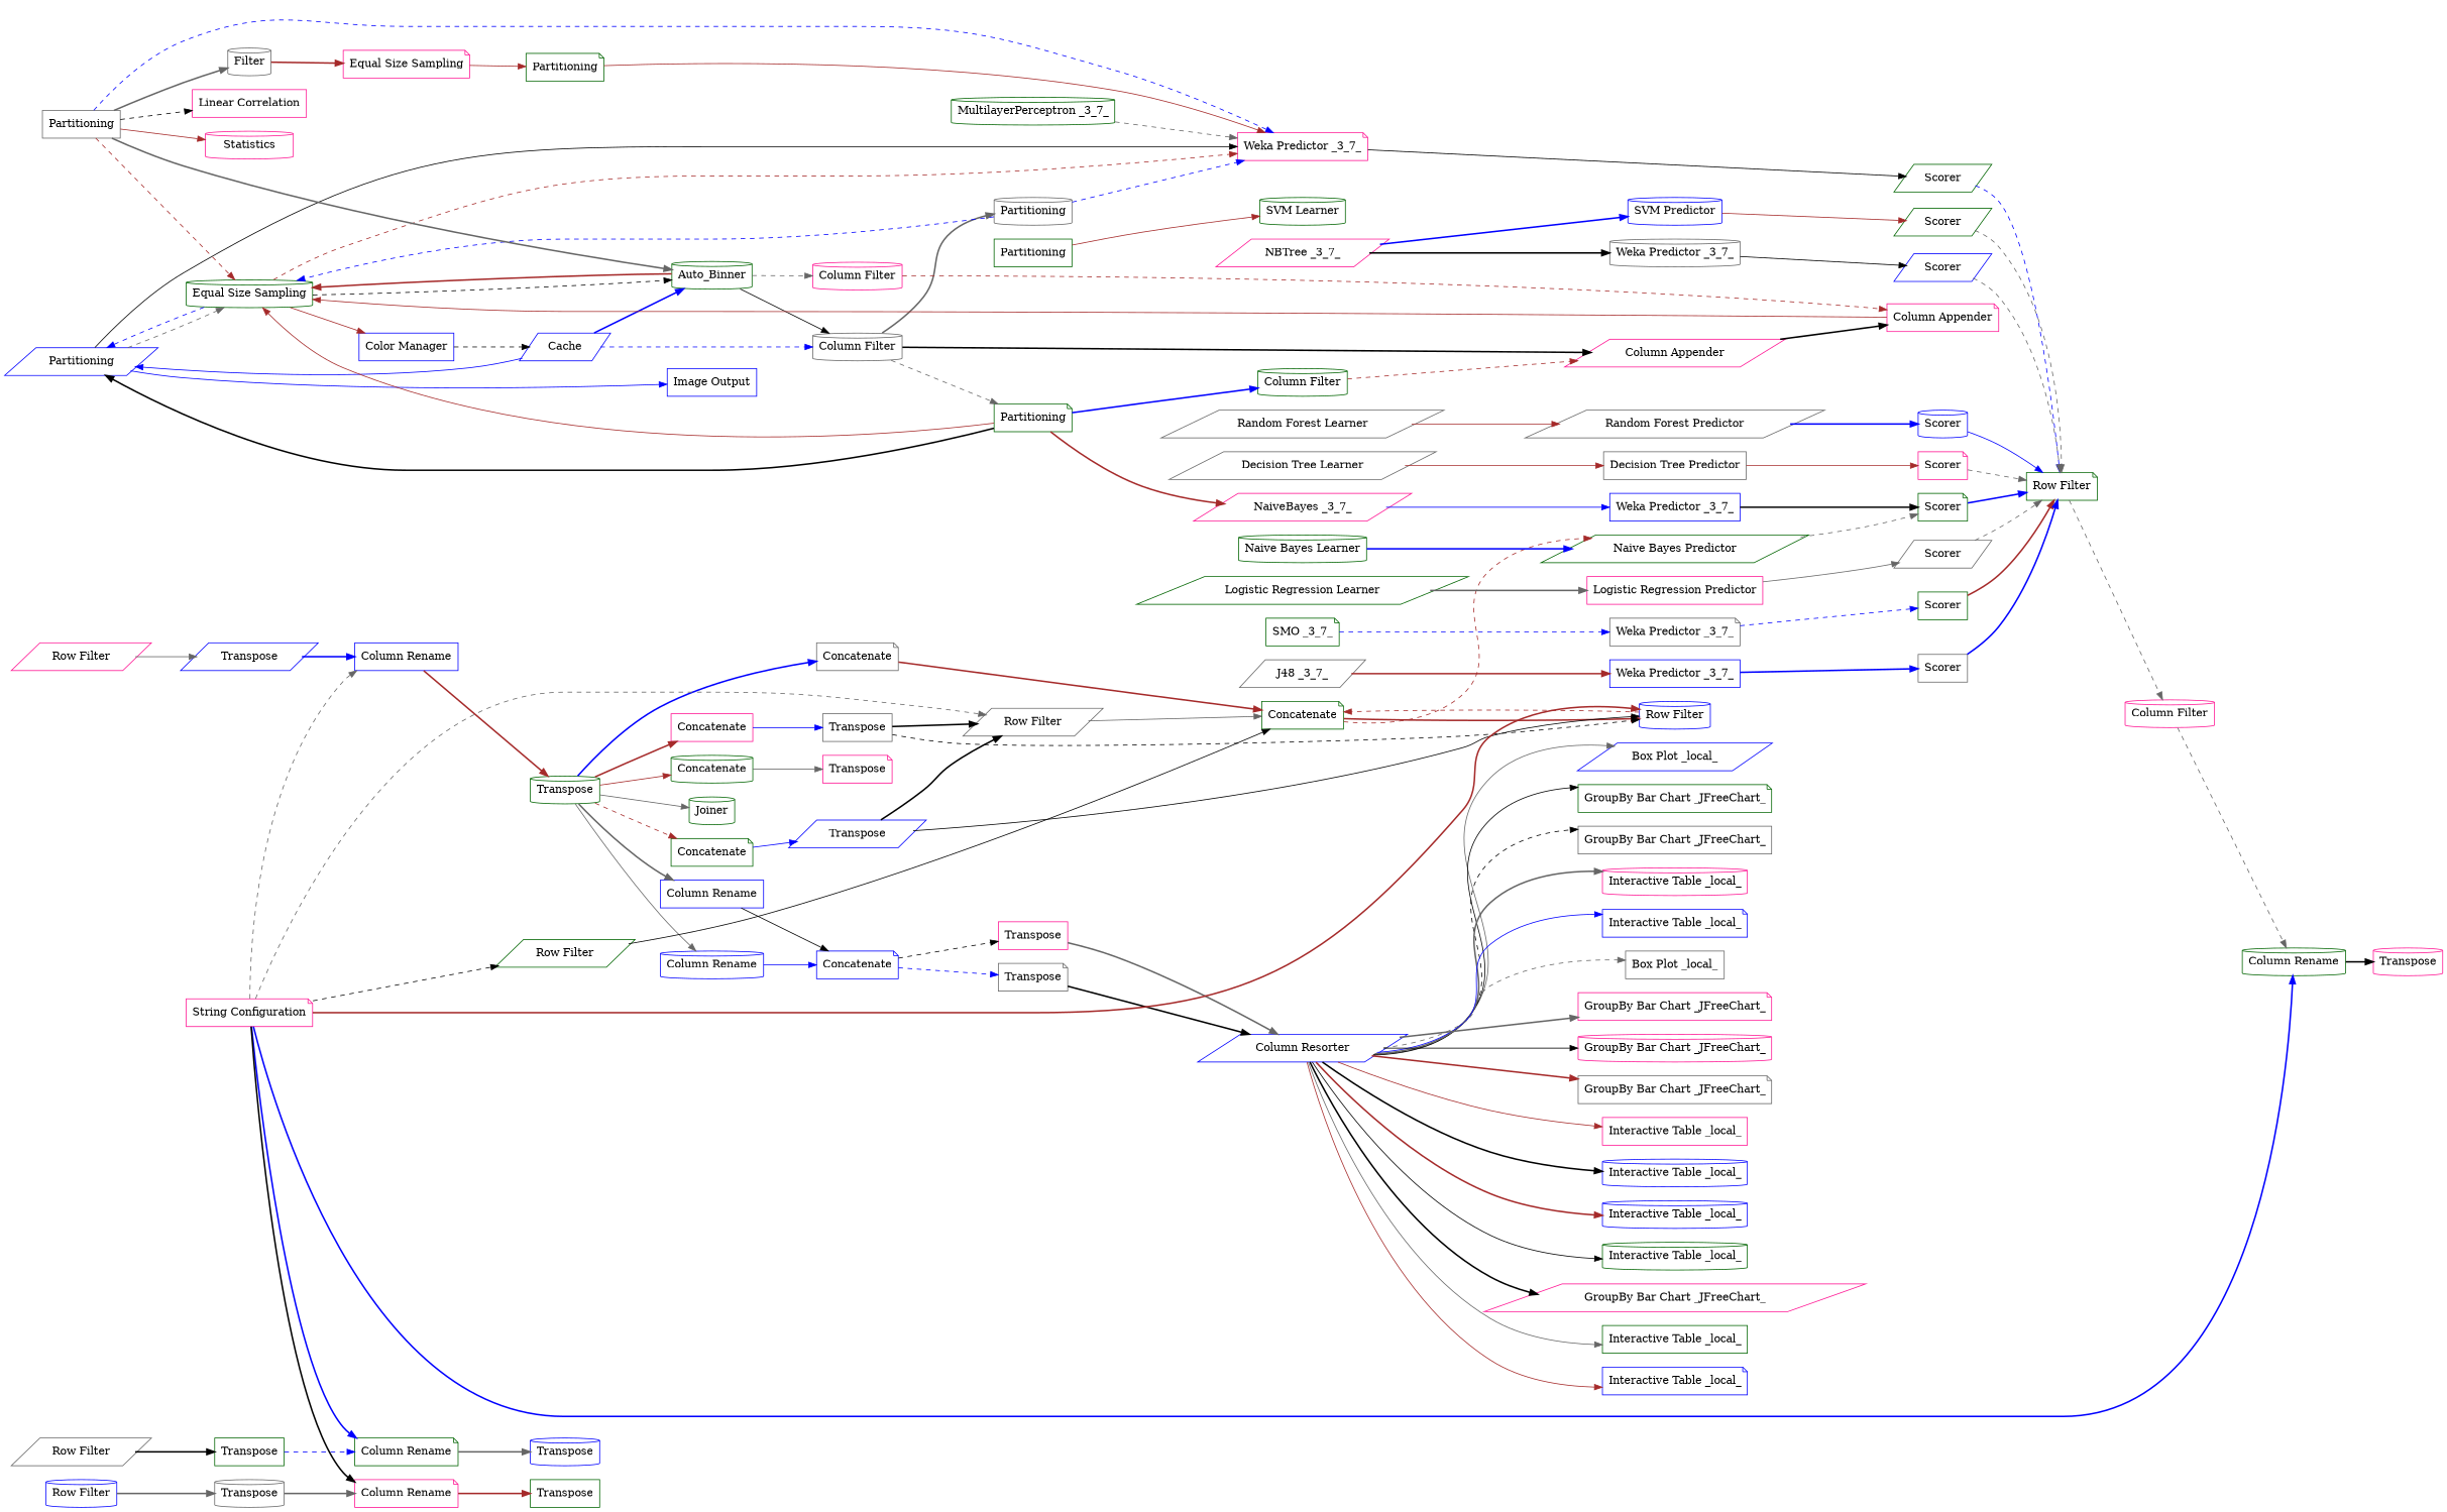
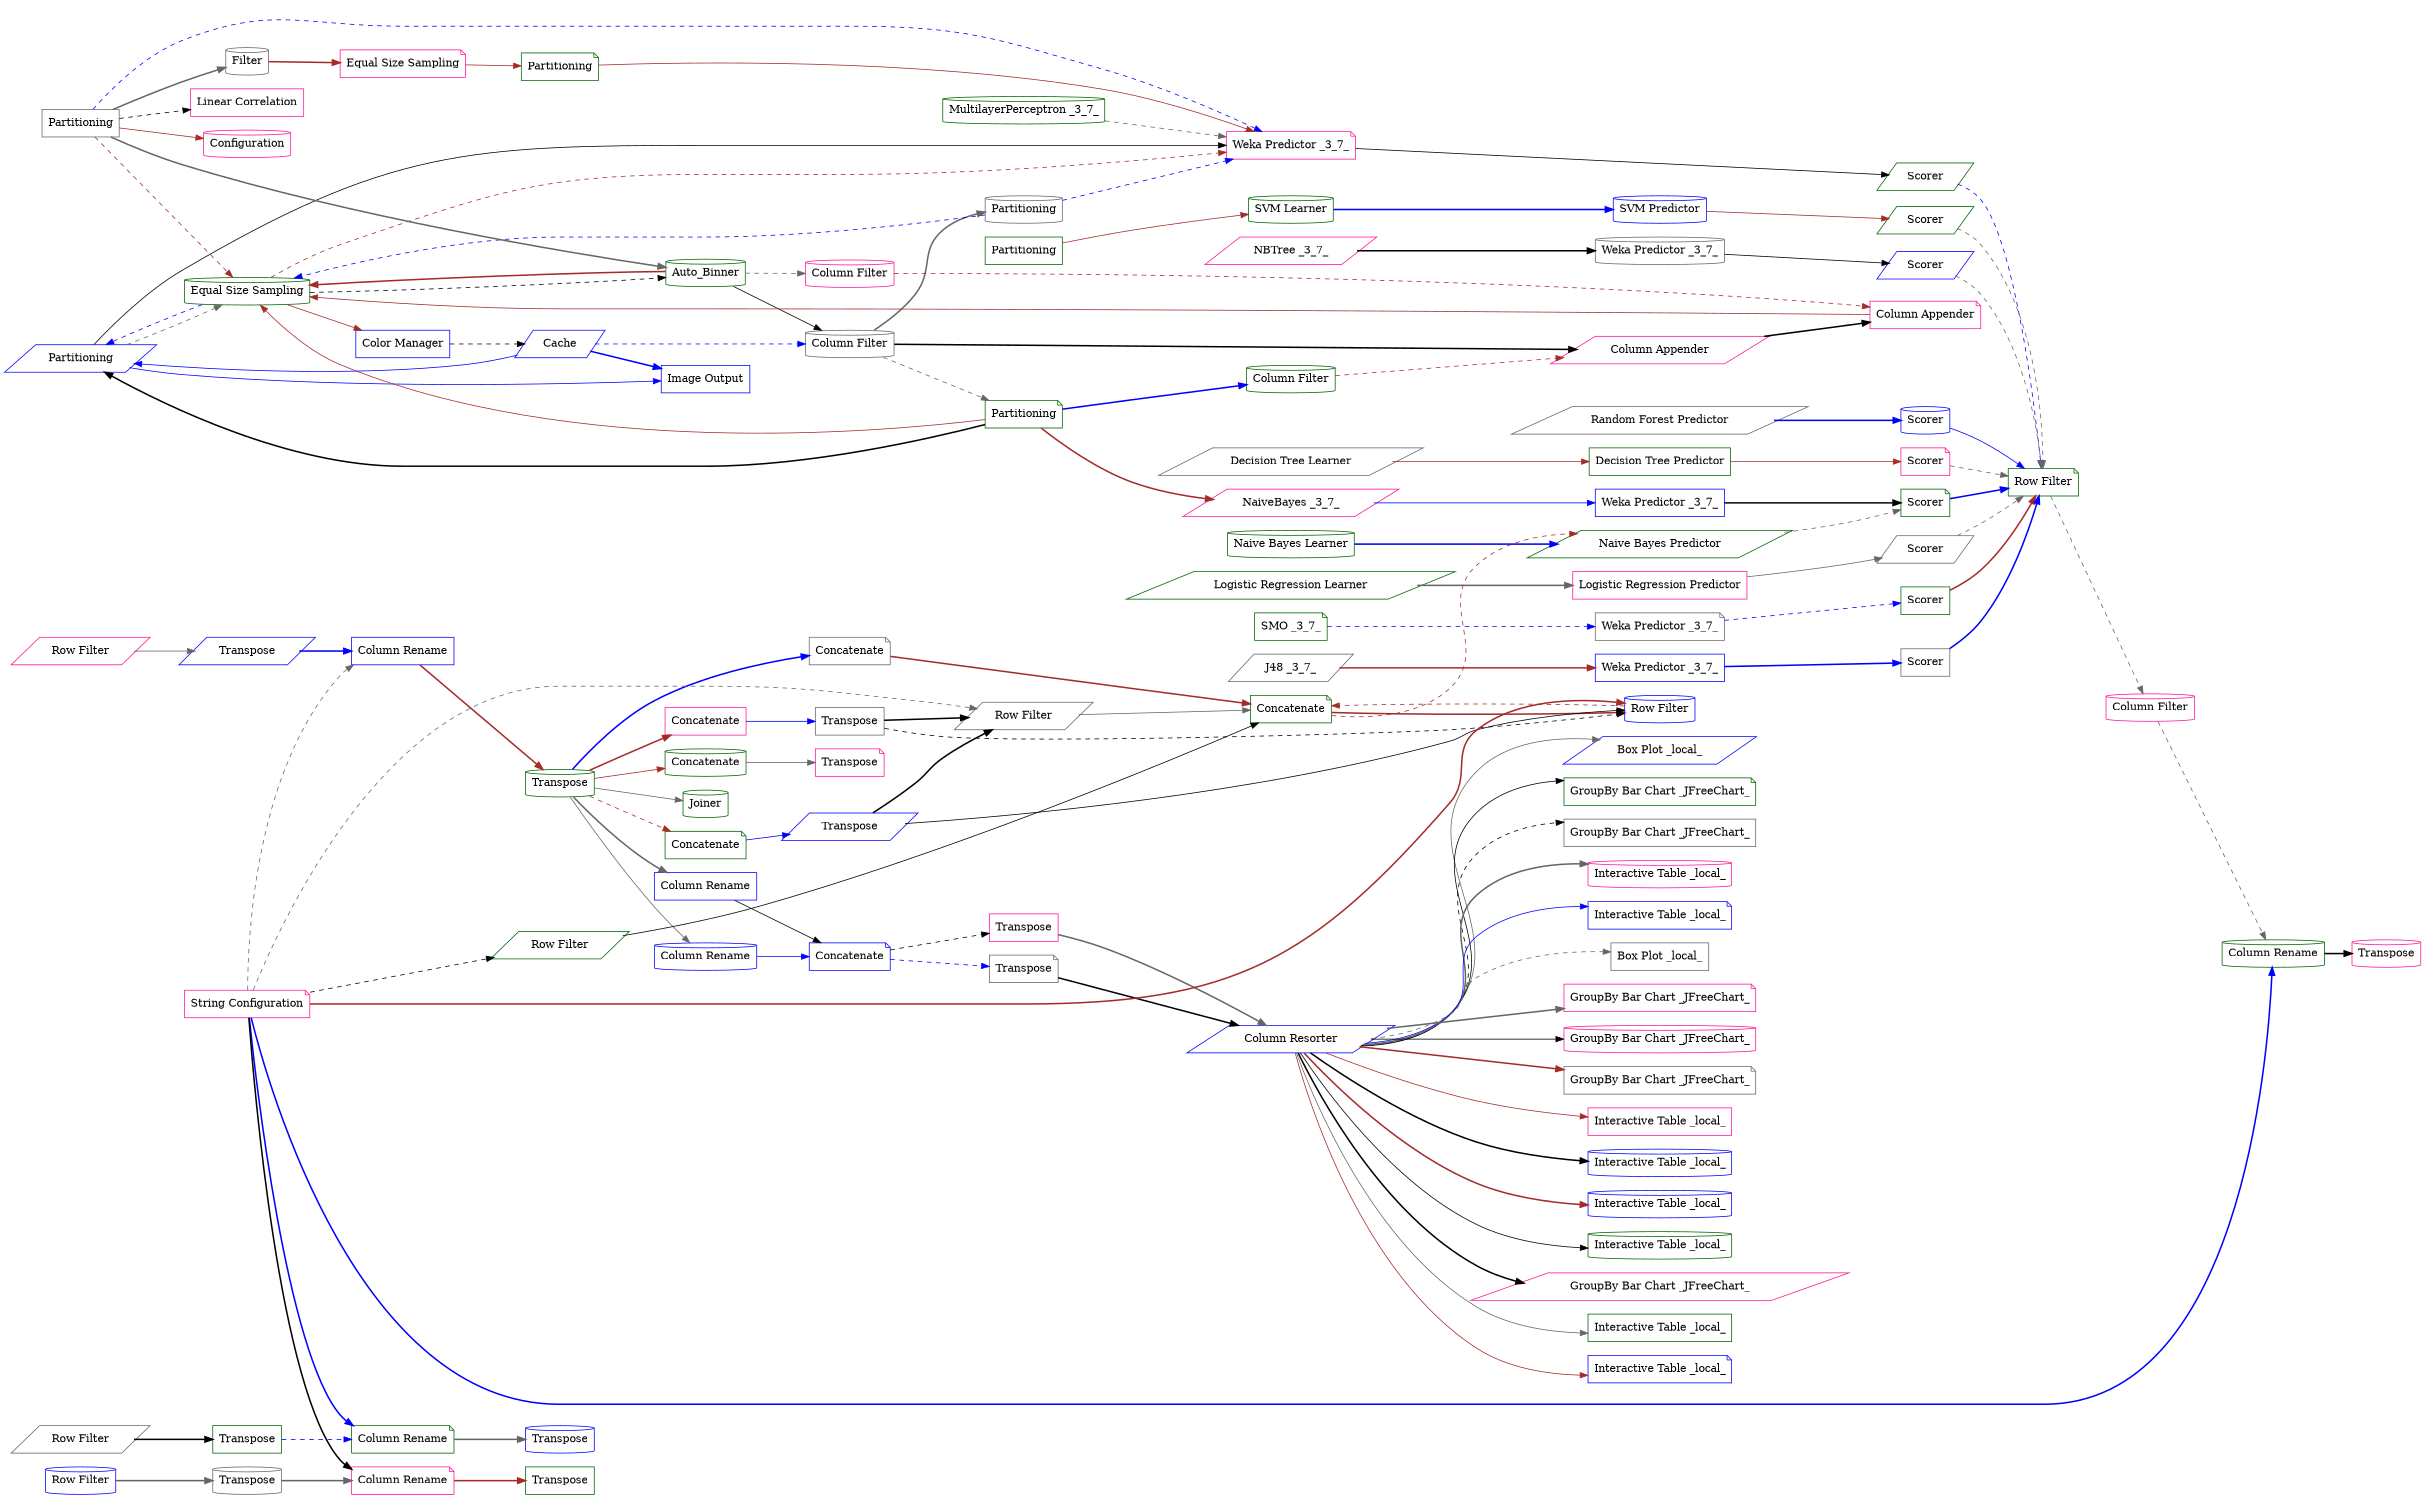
  digraph {
    rankdir=LR
    node [color=darkgreen shape=cylinder]
    edge [color=brown style=bold]
    n1 [color=blue label=Partitioning shape=parallelogram]
    n2 [label="Equal Size Sampling"]
    n3 [color=deeppink label="Weka Predictor _3_7_" shape=note]
    n4 [color=blue label="Image Output" shape=box]
    n5 [label=Auto_Binner]
    n6 [color=blue label="Color Manager" shape=box]
    n7 [label=Scorer shape=parallelogram]
    n8 [color=gray40 label="Column Filter"]
    n9 [color=deeppink label="Column Filter"]
    n10 [color=blue label=Cache shape=parallelogram]
    n11 [color=gray40 label="Row Filter" shape=parallelogram]
    n12 [label=Concatenate shape=note]
    n13 [label="Naive Bayes Predictor" shape=parallelogram]
    n14 [color=blue label="Row Filter"]
    n15 [label=Scorer shape=note]
    n16 [label=Concatenate]
    n17 [color=deeppink label=Transpose shape=note]
    n18 [color=gray40 label=Partitioning]
    n19 [label=Partitioning shape=note]
    n20 [color=deeppink label="Column Appender" shape=parallelogram]
    n21 [color=deeppink label="NaiveBayes _3_7_" shape=parallelogram]
    n22 [label="Column Filter"]
    n23 [color=deeppink label="Column Appender" shape=note]
    n24 [label="Row Filter" shape=note]
    n25 [color=blue label="Column Rename"]
    n26 [color=blue label=Concatenate shape=note]
    n27 [color=gray40 label=Transpose shape=note]
    n28 [color=deeppink label=Transpose shape=box]
    n29 [color=blue label="Column Resorter" shape=parallelogram]
    n30 [color=blue label="Column Rename" shape=box]
    n31 [label=Transpose]
    n32 [label=Concatenate shape=note]
    n33 [color=deeppink label=Concatenate shape=box]
    n34 [color=blue label="Column Rename" shape=box]
    n35 [color=gray40 label=Concatenate shape=note]
    n36 [label=Joiner]
    n37 [color=blue label=Transpose shape=parallelogram]
    n38 [color=gray40 label=Transpose shape=box]
    n39 [label=Transpose shape=box]
    n40 [label="Column Rename" shape=note]
    n41 [color=blue label=Transpose]
    n42 [label="MultilayerPerceptron _3_7_"]
-   n43 [color=gray40 label="Random Forest Learner" shape=parallelogram]
    n44 [color=gray40 label="Random Forest Predictor" shape=parallelogram]
    n45 [color=blue label=Scorer]
    n46 [color=blue label="Interactive Table _local_" shape=note]
    n47 [color=blue label="Box Plot _local_" shape=parallelogram]
    n48 [label="GroupBy Bar Chart _JFreeChart_" shape=note]
    n49 [color=gray40 label="GroupBy Bar Chart _JFreeChart_" shape=box]
    n50 [color=deeppink label="Interactive Table _local_"]
    n51 [color=blue label="Interactive Table _local_" shape=note]
    n52 [color=gray40 label="Box Plot _local_" shape=box]
    n53 [color=deeppink label="GroupBy Bar Chart _JFreeChart_" shape=note]
    n54 [color=deeppink label="GroupBy Bar Chart _JFreeChart_"]
    n55 [color=gray40 label="GroupBy Bar Chart _JFreeChart_" shape=note]
    n56 [color=deeppink label="Interactive Table _local_" shape=box]
    n57 [color=blue label="Interactive Table _local_"]
    n58 [color=blue label="Interactive Table _local_"]
    n59 [label="Interactive Table _local_"]
    n60 [color=deeppink label="GroupBy Bar Chart _JFreeChart_" shape=parallelogram]
    n61 [label="Interactive Table _local_" shape=box]
    n62 [color=gray40 label=Partitioning shape=box]
    n63 [color=deeppink label="Linear Correlation" shape=box]
    n64 [color=gray40 label=Filter]
-   n65 [color=deeppink label=Statistics]
+   n65 [color=deeppink label=Configuration]
    n66 [color=deeppink label="Equal Size Sampling" shape=note]
    n67 [label=Scorer shape=parallelogram]
    n68 [color=deeppink label="Column Filter"]
    n69 [label="Column Rename"]
    n70 [label="Naive Bayes Learner"]
    n71 [label="SVM Learner"]
    n72 [color=blue label="SVM Predictor"]
    n73 [color=gray40 label="Row Filter" shape=parallelogram]
    n74 [color=blue label="Weka Predictor _3_7_" shape=box]
    n75 [color=deeppink label="NBTree _3_7_" shape=parallelogram]
    n76 [color=gray40 label="Weka Predictor _3_7_"]
    n77 [color=blue label=Scorer shape=parallelogram]
    n78 [color=deeppink label="String Configuration" shape=note]
    n79 [color=deeppink label="Column Rename" shape=note]
    n80 [label="Row Filter" shape=parallelogram]
    n81 [color=deeppink label=Transpose]
    n82 [label=Transpose shape=box]
    n83 [color=deeppink label=Scorer shape=note]
    n84 [label="Logistic Regression Learner" shape=parallelogram]
    n85 [color=deeppink label="Logistic Regression Predictor" shape=box]
    n86 [color=gray40 label=Scorer shape=parallelogram]
    n87 [label=Partitioning shape=note]
    n88 [label="SMO _3_7_" shape=note]
    n89 [color=gray40 label="Weka Predictor _3_7_" shape=note]
    n90 [label=Scorer shape=box]
    n91 [color=blue label="Row Filter"]
    n92 [color=gray40 label=Transpose]
    n93 [color=deeppink label="Row Filter" shape=parallelogram]
    n94 [color=blue label=Transpose shape=parallelogram]
    n95 [color=gray40 label="J48 _3_7_" shape=parallelogram]
    n96 [color=blue label="Weka Predictor _3_7_" shape=box]
    n97 [color=gray40 label=Scorer shape=box]
-   n98 [color=gray40 label="Decision Tree Predictor" shape=box]
+   n98 [label="Decision Tree Predictor" shape=box]
    n99 [label=Partitioning shape=box]
    n100 [color=gray40 label="Decision Tree Learner" shape=parallelogram]
    n1 -> n2 [color=gray40 style=dashed]
    n1 -> n3 [color=black style=solid]
    n1 -> n4 [color=blue style=solid]
    n2 -> n1 [color=blue style=dashed]
    n2 -> n3 [style=dashed]
    n2 -> n5 [color=black style=dashed]
    n2 -> n6 [style=solid]
    n3 -> n7 [color=black style=solid]
    n5 -> n2
    n5 -> n8 [color=black style=solid]
    n5 -> n9 [color=gray40 style=dashed]
    n6 -> n10 [color=black style=dashed]
    n7 -> n24 [color=blue style=dashed]
    n8 -> n18 [color=gray40]
    n8 -> n19 [color=gray40 style=dashed]
    n8 -> n20 [color=black]
    n9 -> n23 [style=dashed]
    n10 -> n1 [color=blue style=solid]
-   n10 -> n5 [color=blue]
+   n10 -> n4 [color=blue]
    n10 -> n8 [color=blue style=dashed]
    n11 -> n12 [color=gray40 style=solid]
    n12 -> n13 [style=dashed]
    n12 -> n14
    n13 -> n15 [color=gray40 style=dashed]
    n14 -> n12 [style=dashed]
    n15 -> n24 [color=blue]
    n16 -> n17 [color=gray40 style=solid]
    n18 -> n2 [color=blue style=dashed]
    n18 -> n3 [color=blue style=dashed]
    n19 -> n1 [color=black]
    n19 -> n2 [style=solid]
    n19 -> n21
    n19 -> n22 [color=blue]
    n20 -> n23 [color=black]
    n21 -> n74 [color=blue style=solid]
    n22 -> n20 [style=dashed]
    n23 -> n2 [style=solid]
    n24 -> n68 [color=gray40 style=dashed]
    n25 -> n26 [color=blue style=solid]
    n26 -> n27 [color=blue style=dashed]
    n26 -> n28 [color=black style=dashed]
    n27 -> n29 [color=black]
    n28 -> n29 [color=gray40]
    n29 -> n46 [style=solid]
    n29 -> n47 [color=gray40 style=solid]
    n29 -> n48 [color=black style=solid]
    n29 -> n49 [color=black style=dashed]
    n29 -> n50 [color=gray40]
    n29 -> n51 [color=blue style=solid]
    n29 -> n52 [color=gray40 style=dashed]
    n29 -> n53 [color=gray40]
    n29 -> n54 [color=black style=solid]
    n29 -> n55
    n29 -> n56 [style=solid]
    n29 -> n57 [color=black]
    n29 -> n58
    n29 -> n59 [color=black style=solid]
    n29 -> n60 [color=black]
    n29 -> n61 [color=gray40 style=solid]
    n30 -> n31
    n31 -> n16 [style=solid]
    n31 -> n25 [color=gray40 style=solid]
    n31 -> n32 [style=dashed]
    n31 -> n33
    n31 -> n34 [color=gray40]
    n31 -> n35 [color=blue]
    n31 -> n36 [color=gray40 style=solid]
    n32 -> n37 [color=blue style=solid]
    n33 -> n38 [color=blue style=solid]
    n34 -> n26 [color=black style=solid]
    n35 -> n12
    n37 -> n11 [color=black]
    n37 -> n14 [color=black style=solid]
    n38 -> n11 [color=black]
    n38 -> n14 [color=black style=dashed]
    n39 -> n40 [color=blue style=dashed]
    n40 -> n41 [color=gray40]
    n42 -> n3 [color=gray40 style=dashed]
-   n43 -> n44 [style=solid]
    n44 -> n45 [color=blue]
    n45 -> n24 [color=blue style=solid]
    n62 -> n2 [style=dashed]
    n62 -> n3 [color=blue style=dashed]
    n62 -> n5 [color=gray40]
    n62 -> n63 [color=black style=dashed]
    n62 -> n64 [color=gray40]
    n62 -> n65 [style=solid]
    n64 -> n66
    n66 -> n87 [style=solid]
    n67 -> n24 [color=gray40 style=dashed]
    n68 -> n69 [color=gray40 style=dashed]
    n69 -> n81 [color=black]
    n70 -> n13 [color=blue]
-   n75 -> n72 [color=blue]
+   n71 -> n72 [color=blue]
    n72 -> n67 [style=solid]
    n73 -> n39 [color=black]
    n74 -> n15 [color=black]
    n75 -> n76 [color=black]
    n76 -> n77 [color=black style=solid]
    n77 -> n24 [color=gray40 style=dashed]
    n78 -> n11 [color=gray40 style=dashed]
    n78 -> n14
    n78 -> n30 [color=gray40 style=dashed]
    n78 -> n40 [color=blue]
    n78 -> n69 [color=blue]
    n78 -> n79 [color=black]
    n78 -> n80 [color=black style=dashed]
    n79 -> n82
    n80 -> n12 [color=black style=solid]
    n83 -> n24 [color=gray40 style=dashed]
    n84 -> n85 [color=gray40]
    n85 -> n86 [color=gray40 style=solid]
    n86 -> n24 [color=gray40 style=dashed]
    n87 -> n3 [style=solid]
    n88 -> n89 [color=blue style=dashed]
    n89 -> n90 [color=blue style=dashed]
    n90 -> n24
    n91 -> n92 [color=gray40]
    n92 -> n79 [color=gray40]
    n93 -> n94 [color=gray40 style=solid]
    n94 -> n30 [color=blue]
    n95 -> n96
    n96 -> n97 [color=blue]
    n97 -> n24 [color=blue]
    n98 -> n83 [style=solid]
    n99 -> n71 [style=solid]
    n100 -> n98 [style=solid]
  }
